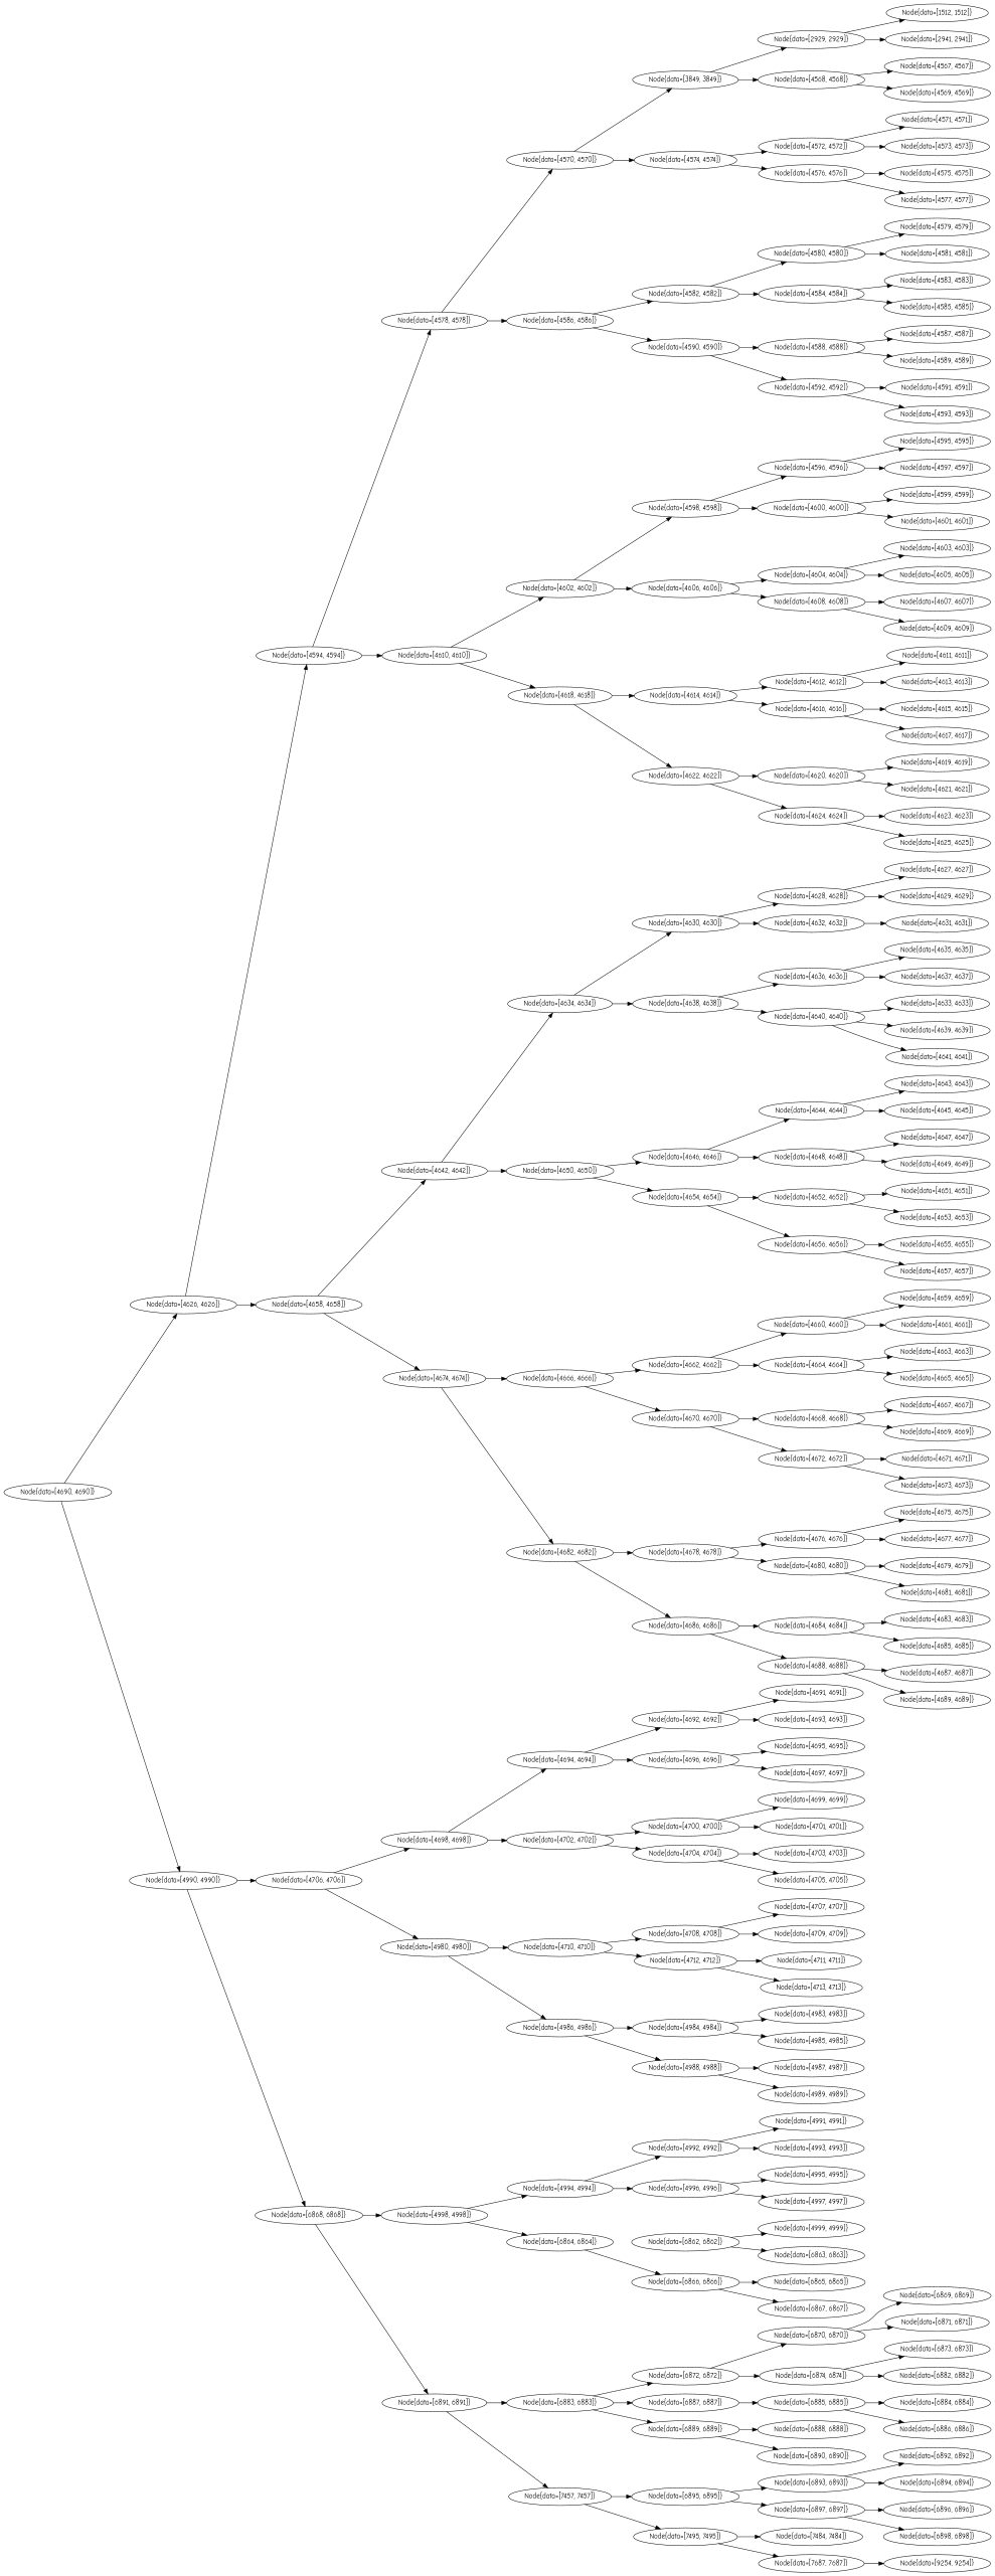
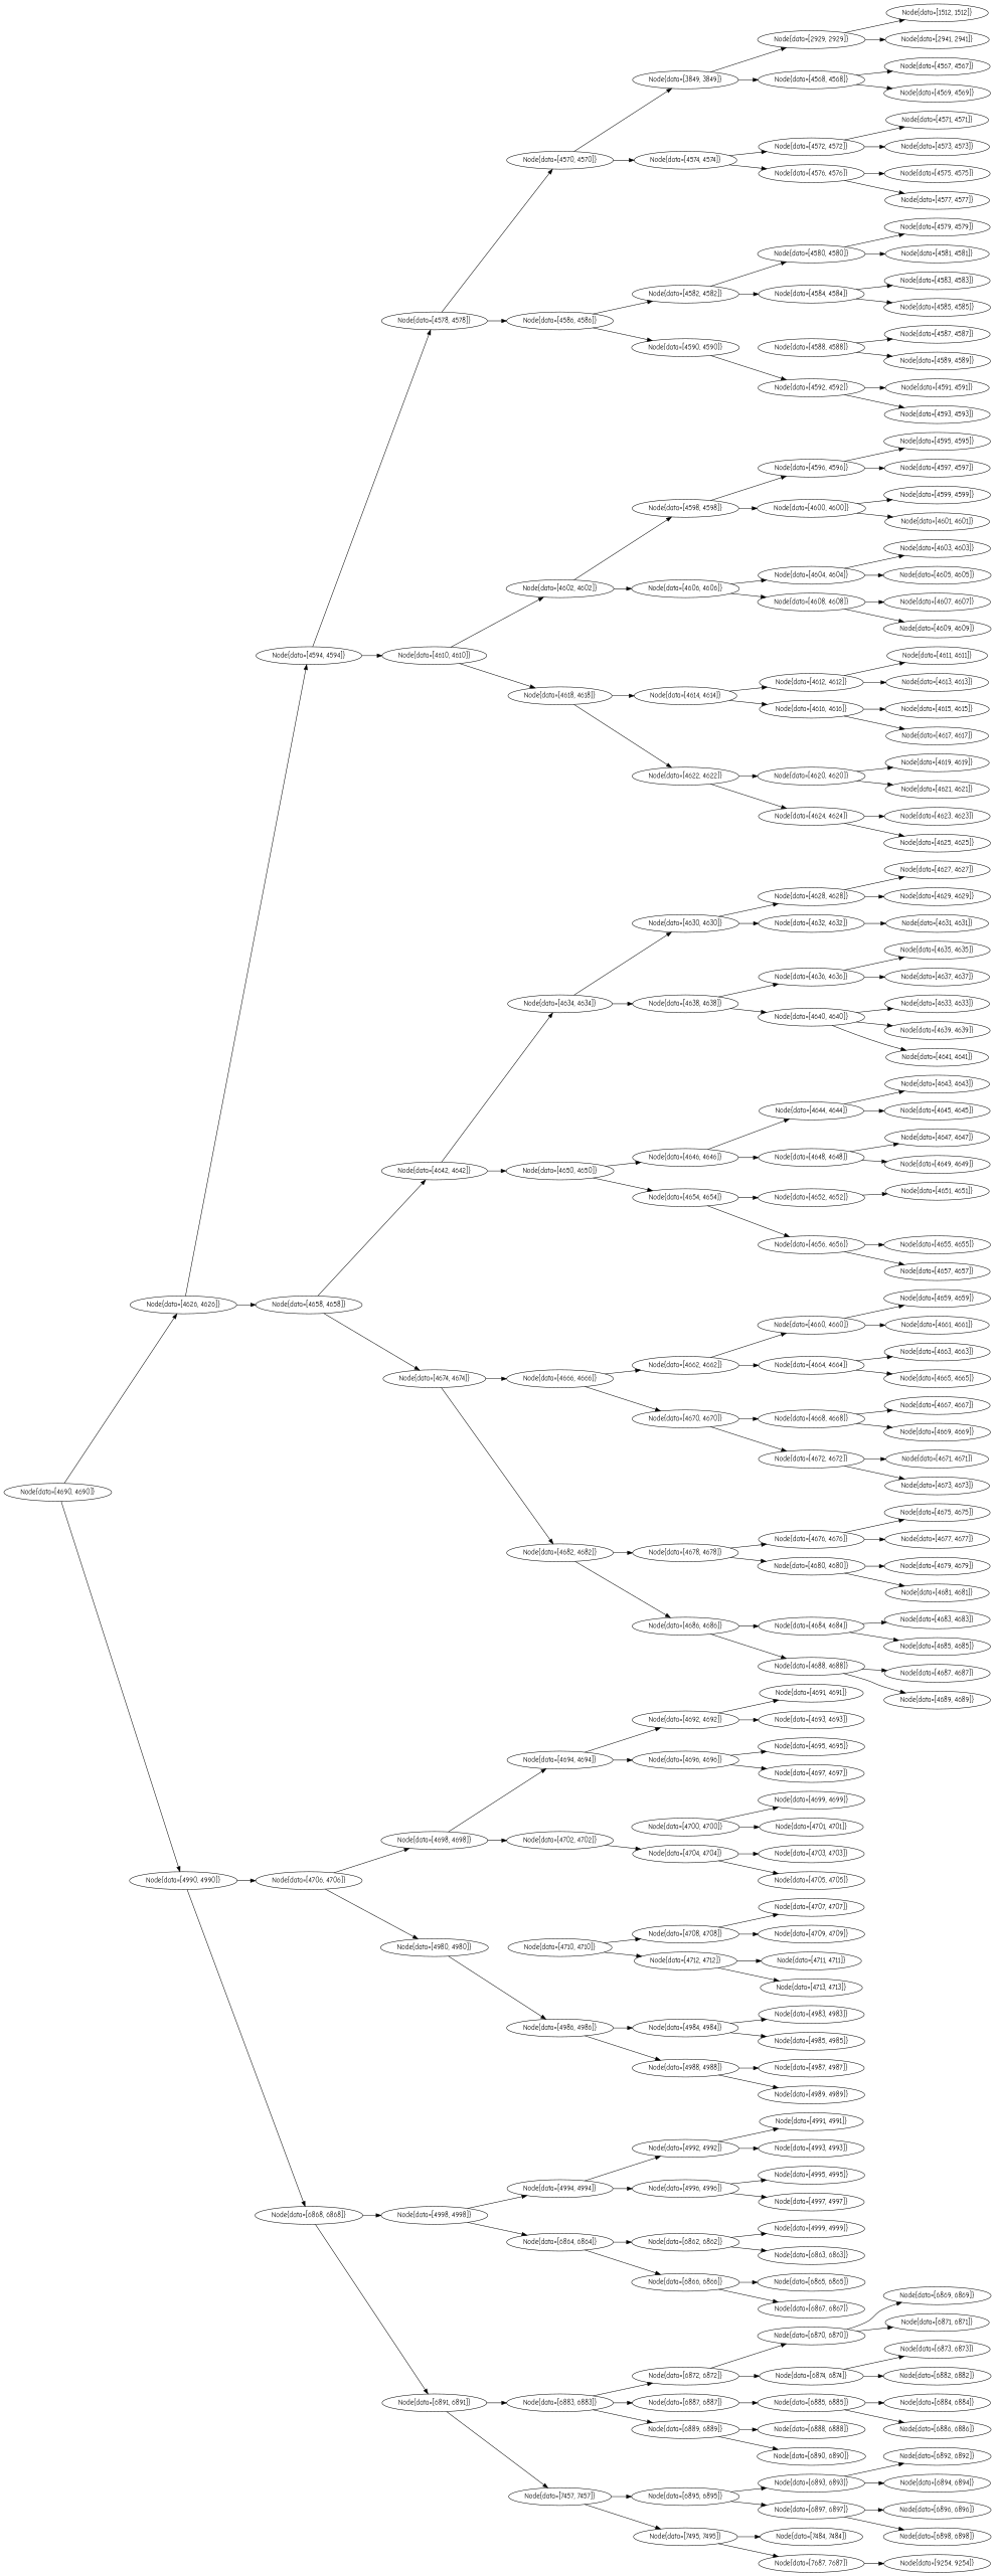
  digraph {
    fontname="Comic Neue"
    rankdir=LR
    node [fontname="Comic Neue"]
    edge [fontname="Comic Neue"]
    n1 [label="Node{data=[4690, 4690]}"]
    n2 [label="Node{data=[4626, 4626]}"]
    n3 [label="Node{data=[4990, 4990]}"]
    n4 [label="Node{data=[4594, 4594]}"]
    n5 [label="Node{data=[4658, 4658]}"]
    n6 [label="Node{data=[4706, 4706]}"]
    n7 [label="Node{data=[6868, 6868]}"]
    n8 [label="Node{data=[4578, 4578]}"]
    n9 [label="Node{data=[4610, 4610]}"]
    n10 [label="Node{data=[4642, 4642]}"]
    n11 [label="Node{data=[4674, 4674]}"]
    n12 [label="Node{data=[4570, 4570]}"]
    n13 [label="Node{data=[4586, 4586]}"]
    n14 [label="Node{data=[4602, 4602]}"]
    n15 [label="Node{data=[4618, 4618]}"]
    n16 [label="Node{data=[3849, 3849]}"]
    n17 [label="Node{data=[4574, 4574]}"]
    n18 [label="Node{data=[4582, 4582]}"]
    n19 [label="Node{data=[4590, 4590]}"]
    n20 [label="Node{data=[2929, 2929]}"]
    n21 [label="Node{data=[4568, 4568]}"]
    n22 [label="Node{data=[4572, 4572]}"]
    n23 [label="Node{data=[4576, 4576]}"]
    n24 [label="Node{data=[1512, 1512]}"]
    n25 [label="Node{data=[2941, 2941]}"]
    n26 [label="Node{data=[4567, 4567]}"]
    n27 [label="Node{data=[4569, 4569]}"]
    n28 [label="Node{data=[4571, 4571]}"]
    n29 [label="Node{data=[4573, 4573]}"]
    n30 [label="Node{data=[4575, 4575]}"]
    n31 [label="Node{data=[4577, 4577]}"]
    n32 [label="Node{data=[4580, 4580]}"]
    n33 [label="Node{data=[4584, 4584]}"]
    n34 [label="Node{data=[4588, 4588]}"]
    n35 [label="Node{data=[4592, 4592]}"]
    n36 [label="Node{data=[4579, 4579]}"]
    n37 [label="Node{data=[4581, 4581]}"]
    n38 [label="Node{data=[4583, 4583]}"]
    n39 [label="Node{data=[4585, 4585]}"]
    n40 [label="Node{data=[4587, 4587]}"]
    n41 [label="Node{data=[4589, 4589]}"]
    n42 [label="Node{data=[4591, 4591]}"]
    n43 [label="Node{data=[4593, 4593]}"]
    n44 [label="Node{data=[4598, 4598]}"]
    n45 [label="Node{data=[4606, 4606]}"]
    n46 [label="Node{data=[4614, 4614]}"]
    n47 [label="Node{data=[4622, 4622]}"]
    n48 [label="Node{data=[4596, 4596]}"]
    n49 [label="Node{data=[4600, 4600]}"]
    n50 [label="Node{data=[4604, 4604]}"]
    n51 [label="Node{data=[4608, 4608]}"]
    n52 [label="Node{data=[4595, 4595]}"]
    n53 [label="Node{data=[4597, 4597]}"]
    n54 [label="Node{data=[4599, 4599]}"]
    n55 [label="Node{data=[4601, 4601]}"]
    n56 [label="Node{data=[4603, 4603]}"]
    n57 [label="Node{data=[4605, 4605]}"]
    n58 [label="Node{data=[4607, 4607]}"]
    n59 [label="Node{data=[4609, 4609]}"]
    n60 [label="Node{data=[4612, 4612]}"]
    n61 [label="Node{data=[4616, 4616]}"]
    n62 [label="Node{data=[4620, 4620]}"]
    n63 [label="Node{data=[4624, 4624]}"]
    n64 [label="Node{data=[4611, 4611]}"]
    n65 [label="Node{data=[4613, 4613]}"]
    n66 [label="Node{data=[4615, 4615]}"]
    n67 [label="Node{data=[4617, 4617]}"]
    n68 [label="Node{data=[4619, 4619]}"]
    n69 [label="Node{data=[4621, 4621]}"]
    n70 [label="Node{data=[4623, 4623]}"]
    n71 [label="Node{data=[4625, 4625]}"]
    n72 [label="Node{data=[4634, 4634]}"]
    n73 [label="Node{data=[4650, 4650]}"]
    n74 [label="Node{data=[4666, 4666]}"]
    n75 [label="Node{data=[4682, 4682]}"]
    n76 [label="Node{data=[4630, 4630]}"]
    n77 [label="Node{data=[4638, 4638]}"]
    n78 [label="Node{data=[4646, 4646]}"]
    n79 [label="Node{data=[4654, 4654]}"]
    n80 [label="Node{data=[4628, 4628]}"]
    n81 [label="Node{data=[4632, 4632]}"]
    n82 [label="Node{data=[4636, 4636]}"]
    n83 [label="Node{data=[4640, 4640]}"]
    n84 [label="Node{data=[4627, 4627]}"]
    n85 [label="Node{data=[4629, 4629]}"]
    n86 [label="Node{data=[4631, 4631]}"]
    n87 [label="Node{data=[4633, 4633]}"]
    n88 [label="Node{data=[4635, 4635]}"]
    n89 [label="Node{data=[4637, 4637]}"]
    n90 [label="Node{data=[4639, 4639]}"]
    n91 [label="Node{data=[4641, 4641]}"]
    n92 [label="Node{data=[4644, 4644]}"]
    n93 [label="Node{data=[4648, 4648]}"]
    n94 [label="Node{data=[4652, 4652]}"]
    n95 [label="Node{data=[4656, 4656]}"]
    n96 [label="Node{data=[4643, 4643]}"]
    n97 [label="Node{data=[4645, 4645]}"]
    n98 [label="Node{data=[4647, 4647]}"]
    n99 [label="Node{data=[4649, 4649]}"]
    n100 [label="Node{data=[4651, 4651]}"]
-   n101 [label="Node{data=[4653, 4653]}"]
    n102 [label="Node{data=[4655, 4655]}"]
    n103 [label="Node{data=[4657, 4657]}"]
    n104 [label="Node{data=[4662, 4662]}"]
    n105 [label="Node{data=[4670, 4670]}"]
    n106 [label="Node{data=[4678, 4678]}"]
    n107 [label="Node{data=[4686, 4686]}"]
    n108 [label="Node{data=[4660, 4660]}"]
    n109 [label="Node{data=[4664, 4664]}"]
    n110 [label="Node{data=[4668, 4668]}"]
    n111 [label="Node{data=[4672, 4672]}"]
    n112 [label="Node{data=[4659, 4659]}"]
    n113 [label="Node{data=[4661, 4661]}"]
    n114 [label="Node{data=[4663, 4663]}"]
    n115 [label="Node{data=[4665, 4665]}"]
    n116 [label="Node{data=[4667, 4667]}"]
    n117 [label="Node{data=[4669, 4669]}"]
    n118 [label="Node{data=[4671, 4671]}"]
    n119 [label="Node{data=[4673, 4673]}"]
    n120 [label="Node{data=[4676, 4676]}"]
    n121 [label="Node{data=[4680, 4680]}"]
    n122 [label="Node{data=[4684, 4684]}"]
    n123 [label="Node{data=[4688, 4688]}"]
    n124 [label="Node{data=[4675, 4675]}"]
    n125 [label="Node{data=[4677, 4677]}"]
    n126 [label="Node{data=[4679, 4679]}"]
    n127 [label="Node{data=[4681, 4681]}"]
    n128 [label="Node{data=[4683, 4683]}"]
    n129 [label="Node{data=[4685, 4685]}"]
    n130 [label="Node{data=[4687, 4687]}"]
    n131 [label="Node{data=[4689, 4689]}"]
    n132 [label="Node{data=[4698, 4698]}"]
    n133 [label="Node{data=[4980, 4980]}"]
    n134 [label="Node{data=[4998, 4998]}"]
    n135 [label="Node{data=[6891, 6891]}"]
    n136 [label="Node{data=[4694, 4694]}"]
    n137 [label="Node{data=[4702, 4702]}"]
    n138 [label="Node{data=[4710, 4710]}"]
    n139 [label="Node{data=[4986, 4986]}"]
    n140 [label="Node{data=[4692, 4692]}"]
    n141 [label="Node{data=[4696, 4696]}"]
    n142 [label="Node{data=[4700, 4700]}"]
    n143 [label="Node{data=[4704, 4704]}"]
    n144 [label="Node{data=[4691, 4691]}"]
    n145 [label="Node{data=[4693, 4693]}"]
    n146 [label="Node{data=[4695, 4695]}"]
    n147 [label="Node{data=[4697, 4697]}"]
    n148 [label="Node{data=[4699, 4699]}"]
    n149 [label="Node{data=[4701, 4701]}"]
    n150 [label="Node{data=[4703, 4703]}"]
    n151 [label="Node{data=[4705, 4705]}"]
    n152 [label="Node{data=[4708, 4708]}"]
    n153 [label="Node{data=[4712, 4712]}"]
    n154 [label="Node{data=[4984, 4984]}"]
    n155 [label="Node{data=[4988, 4988]}"]
    n156 [label="Node{data=[4707, 4707]}"]
    n157 [label="Node{data=[4709, 4709]}"]
    n158 [label="Node{data=[4711, 4711]}"]
    n159 [label="Node{data=[4713, 4713]}"]
    n160 [label="Node{data=[4983, 4983]}"]
    n161 [label="Node{data=[4985, 4985]}"]
    n162 [label="Node{data=[4987, 4987]}"]
    n163 [label="Node{data=[4989, 4989]}"]
    n164 [label="Node{data=[4994, 4994]}"]
    n165 [label="Node{data=[6864, 6864]}"]
    n166 [label="Node{data=[6883, 6883]}"]
    n167 [label="Node{data=[7457, 7457]}"]
    n168 [label="Node{data=[4992, 4992]}"]
    n169 [label="Node{data=[4996, 4996]}"]
    n170 [label="Node{data=[6862, 6862]}"]
    n171 [label="Node{data=[6866, 6866]}"]
    n172 [label="Node{data=[4991, 4991]}"]
    n173 [label="Node{data=[4993, 4993]}"]
    n174 [label="Node{data=[4995, 4995]}"]
    n175 [label="Node{data=[4997, 4997]}"]
    n176 [label="Node{data=[4999, 4999]}"]
    n177 [label="Node{data=[6863, 6863]}"]
    n178 [label="Node{data=[6865, 6865]}"]
    n179 [label="Node{data=[6867, 6867]}"]
    n180 [label="Node{data=[6872, 6872]}"]
    n181 [label="Node{data=[6887, 6887]}"]
    n182 [label="Node{data=[6889, 6889]}"]
    n183 [label="Node{data=[6895, 6895]}"]
    n184 [label="Node{data=[7495, 7495]}"]
    n185 [label="Node{data=[6870, 6870]}"]
    n186 [label="Node{data=[6874, 6874]}"]
    n187 [label="Node{data=[6885, 6885]}"]
    n188 [label="Node{data=[6869, 6869]}"]
    n189 [label="Node{data=[6871, 6871]}"]
    n190 [label="Node{data=[6873, 6873]}"]
    n191 [label="Node{data=[6882, 6882]}"]
    n192 [label="Node{data=[6884, 6884]}"]
    n193 [label="Node{data=[6886, 6886]}"]
    n194 [label="Node{data=[6888, 6888]}"]
    n195 [label="Node{data=[6890, 6890]}"]
    n196 [label="Node{data=[6893, 6893]}"]
    n197 [label="Node{data=[6897, 6897]}"]
    n198 [label="Node{data=[7484, 7484]}"]
    n199 [label="Node{data=[7687, 7687]}"]
    n200 [label="Node{data=[6892, 6892]}"]
    n201 [label="Node{data=[6894, 6894]}"]
    n202 [label="Node{data=[6896, 6896]}"]
    n203 [label="Node{data=[6898, 6898]}"]
    n204 [label="Node{data=[9254, 9254]}"]
    n1 -> n2
    n1 -> n3
    n2 -> n4
    n2 -> n5
    n3 -> n6
    n3 -> n7
    n4 -> n8
    n4 -> n9
    n5 -> n10
    n5 -> n11
    n6 -> n132
    n6 -> n133
    n7 -> n134
    n7 -> n135
    n8 -> n12
    n8 -> n13
    n9 -> n14
    n9 -> n15
    n10 -> n72
    n10 -> n73
    n11 -> n74
    n11 -> n75
    n12 -> n16
    n12 -> n17
    n13 -> n18
    n13 -> n19
    n14 -> n44
    n14 -> n45
    n15 -> n46
    n15 -> n47
    n16 -> n20
    n16 -> n21
    n17 -> n22
    n17 -> n23
    n18 -> n32
    n18 -> n33
-   n19 -> n34
    n19 -> n35
    n20 -> n24
    n20 -> n25
    n21 -> n26
    n21 -> n27
    n22 -> n28
    n22 -> n29
    n23 -> n30
    n23 -> n31
    n32 -> n36
    n32 -> n37
    n33 -> n38
    n33 -> n39
    n34 -> n40
    n34 -> n41
    n35 -> n42
    n35 -> n43
    n44 -> n48
    n44 -> n49
    n45 -> n50
    n45 -> n51
    n46 -> n60
    n46 -> n61
    n47 -> n62
    n47 -> n63
    n48 -> n52
    n48 -> n53
    n49 -> n54
    n49 -> n55
    n50 -> n56
    n50 -> n57
    n51 -> n58
    n51 -> n59
    n60 -> n64
    n60 -> n65
    n61 -> n66
    n61 -> n67
    n62 -> n68
    n62 -> n69
    n63 -> n70
    n63 -> n71
    n72 -> n76
    n72 -> n77
    n73 -> n78
    n73 -> n79
    n74 -> n104
    n74 -> n105
    n75 -> n106
    n75 -> n107
    n76 -> n80
    n76 -> n81
    n77 -> n82
    n77 -> n83
    n78 -> n92
    n78 -> n93
    n79 -> n94
    n79 -> n95
    n80 -> n84
    n80 -> n85
    n81 -> n86
    n82 -> n88
    n82 -> n89
    n83 -> n87
    n83 -> n90
    n83 -> n91
    n92 -> n96
    n92 -> n97
    n93 -> n98
    n93 -> n99
    n94 -> n100
-   n94 -> n101
    n95 -> n102
    n95 -> n103
    n104 -> n108
    n104 -> n109
    n105 -> n110
    n105 -> n111
    n106 -> n120
    n106 -> n121
    n107 -> n122
    n107 -> n123
    n108 -> n112
    n108 -> n113
    n109 -> n114
    n109 -> n115
    n110 -> n116
    n110 -> n117
    n111 -> n118
    n111 -> n119
    n120 -> n124
    n120 -> n125
    n121 -> n126
    n121 -> n127
    n122 -> n128
    n122 -> n129
    n123 -> n130
    n123 -> n131
    n132 -> n136
    n132 -> n137
-   n133 -> n138
    n133 -> n139
    n134 -> n164
    n134 -> n165
    n135 -> n166
    n135 -> n167
    n136 -> n140
    n136 -> n141
-   n137 -> n142
    n137 -> n143
    n138 -> n152
    n138 -> n153
    n139 -> n154
    n139 -> n155
    n140 -> n144
    n140 -> n145
    n141 -> n146
    n141 -> n147
    n142 -> n148
    n142 -> n149
    n143 -> n150
    n143 -> n151
    n152 -> n156
    n152 -> n157
    n153 -> n158
    n153 -> n159
    n154 -> n160
    n154 -> n161
    n155 -> n162
    n155 -> n163
    n164 -> n168
    n164 -> n169
+   n165 -> n170
    n165 -> n171
    n166 -> n180
    n166 -> n181
    n166 -> n182
    n167 -> n183
    n167 -> n184
    n168 -> n172
    n168 -> n173
    n169 -> n174
    n169 -> n175
    n170 -> n176
    n170 -> n177
    n171 -> n178
    n171 -> n179
    n180 -> n185
    n180 -> n186
    n181 -> n187
    n182 -> n194
    n182 -> n195
    n183 -> n196
    n183 -> n197
    n184 -> n198
    n184 -> n199
    n185 -> n188
    n185 -> n189
    n186 -> n190
    n186 -> n191
    n187 -> n192
    n187 -> n193
    n196 -> n200
    n196 -> n201
    n197 -> n202
    n197 -> n203
    n199 -> n204
  }
